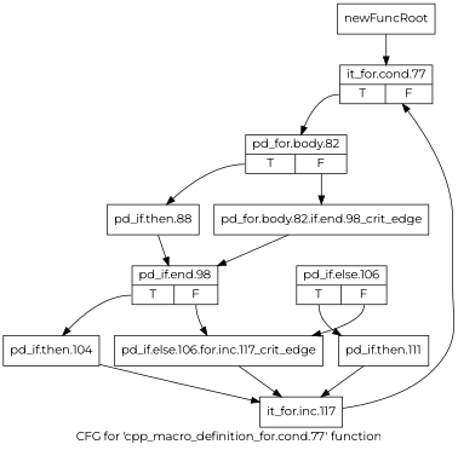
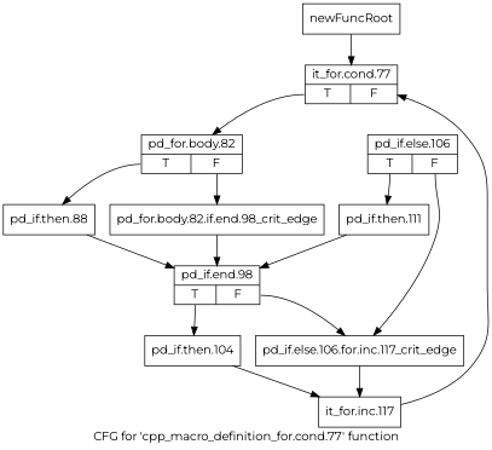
  digraph {
    fontname=Montserrat
    label="CFG for 'cpp_macro_definition_for.cond.77' function"
    node [fontname=Montserrat shape=record]
    edge [fontname=Montserrat]
    n1 [label="{newFuncRoot}"]
    n2 [label="{it_for.cond.77|{<s0>T|<s1>F}}"]
    n3 [label="{pd_for.body.82|{<s0>T|<s1>F}}"]
    n4 [label="{pd_if.then.88}"]
    n5 [label="{pd_for.body.82.if.end.98_crit_edge}"]
    n6 [label="{pd_if.end.98|{<s0>T|<s1>F}}"]
    n7 [label="{pd_if.then.104}"]
    n8 [label="{pd_if.else.106.for.inc.117_crit_edge}"]
    n9 [label="{it_for.inc.117}"]
    n10 [label="{pd_if.else.106|{<s0>T|<s1>F}}"]
    n11 [label="{pd_if.then.111}"]
    n1 -> n2
    n2 -> n3 [tailport=s0]
    n3 -> n4 [tailport=s0]
    n3 -> n5 [tailport=s1]
    n4 -> n6
    n5 -> n6
    n6 -> n7 [tailport=s0]
    n6 -> n8 [tailport=s1]
    n7 -> n9
    n8 -> n9
    n9 -> n2
    n10 -> n8 [tailport=s1]
    n10 -> n11 [tailport=s0]
-   n11 -> n9
+   n11 -> n6
  }
